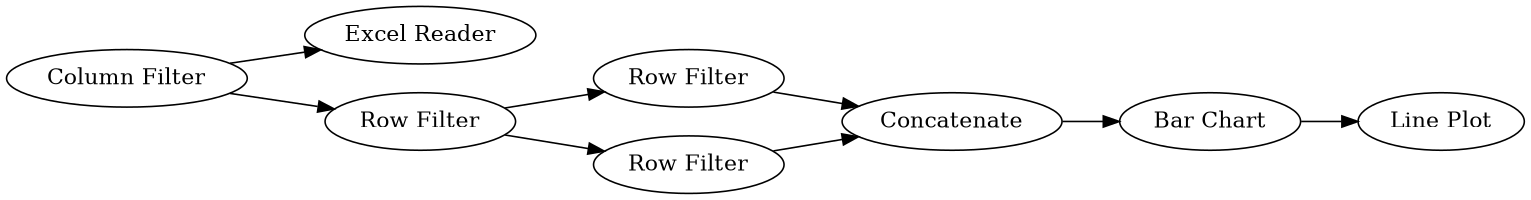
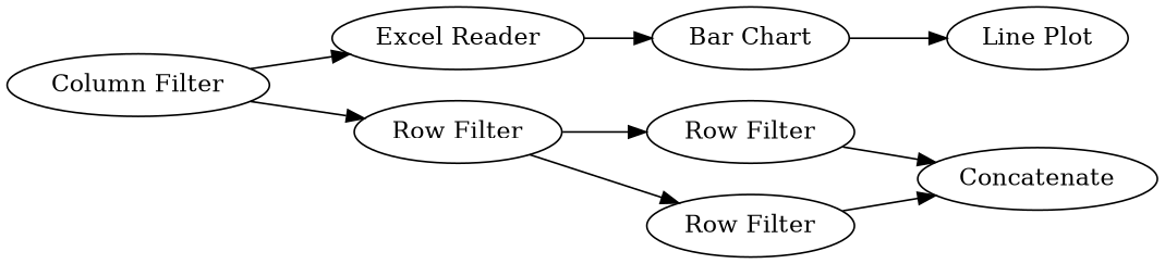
  digraph {
    rankdir=LR
    n1 [label="Excel Reader"]
    n2 [label="Column Filter"]
    n3 [label="Row Filter"]
    n4 [label="Row Filter"]
    n5 [label="Row Filter"]
    n6 [label=Concatenate]
    n7 [label="Bar Chart"]
    n8 [label="Line Plot"]
    n2 -> n1
    n2 -> n3
    n3 -> n4
    n3 -> n5
    n4 -> n6
    n5 -> n6
-   n6 -> n7
+   n1 -> n7
    n7 -> n8
  }
